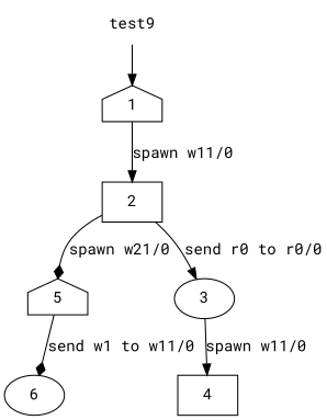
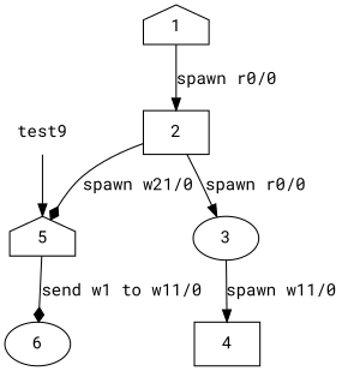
  digraph {
    fontname="Roboto Mono"
    rankdir=TB
    node [fontname="Roboto Mono" shape=house]
    edge [arrowhead=normal fontname="Roboto Mono"]
    n1 [label=test9 shape=plaintext]
    n2 [label=1]
    n3 [label=2 shape=box]
    n4 [label=5]
    n5 [label=6 shape=ellipse]
    n6 [label=3 shape=ellipse]
    n7 [label=4 shape=box]
-   n1 -> n2
-   n2 -> n3 [label="spawn w11/0"]
+   n1 -> n4
+   n2 -> n3 [label="spawn r0/0"]
    n3 -> n4 [arrowhead=diamond label="spawn w21/0"]
-   n3 -> n6 [label="send r0 to r0/0"]
+   n3 -> n6 [label="spawn r0/0"]
    n4 -> n5 [arrowhead=diamond label="send w1 to w11/0"]
    n6 -> n7 [label="spawn w11/0"]
  }
